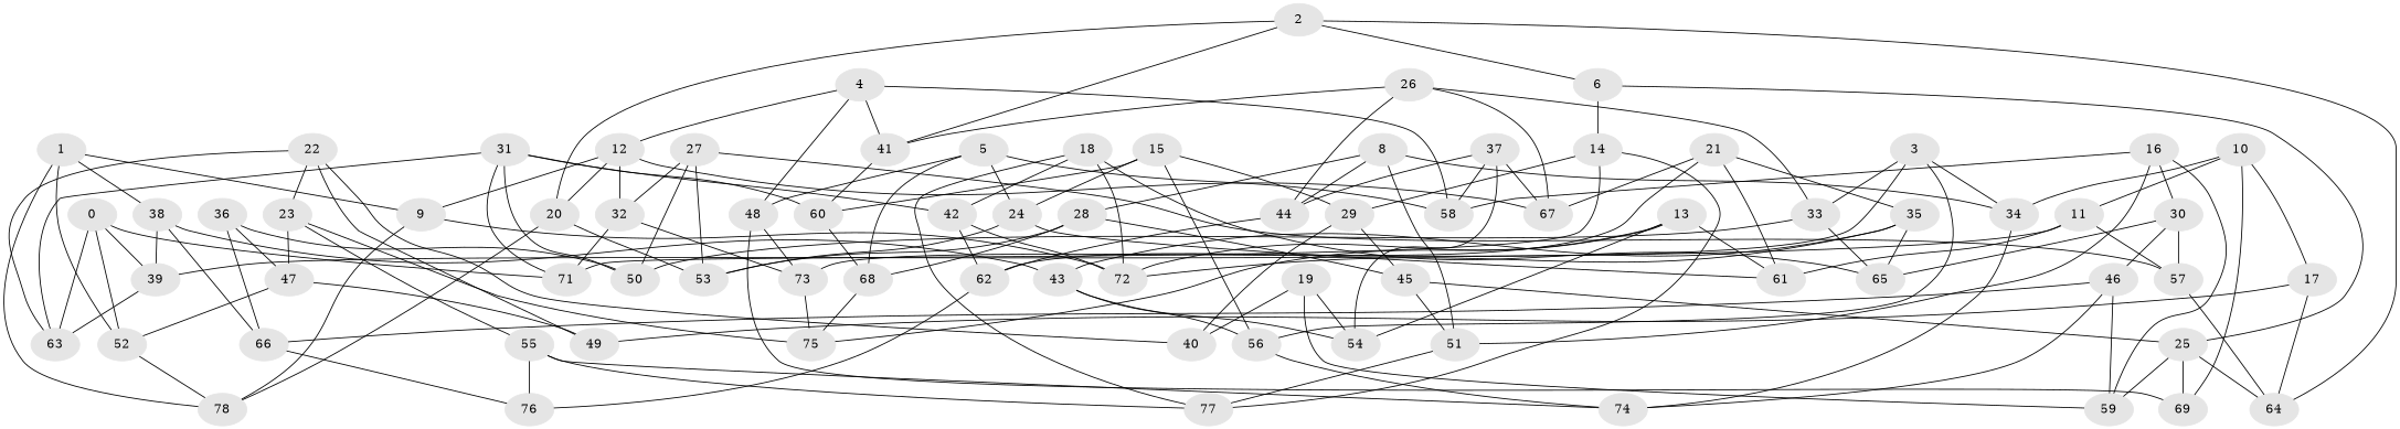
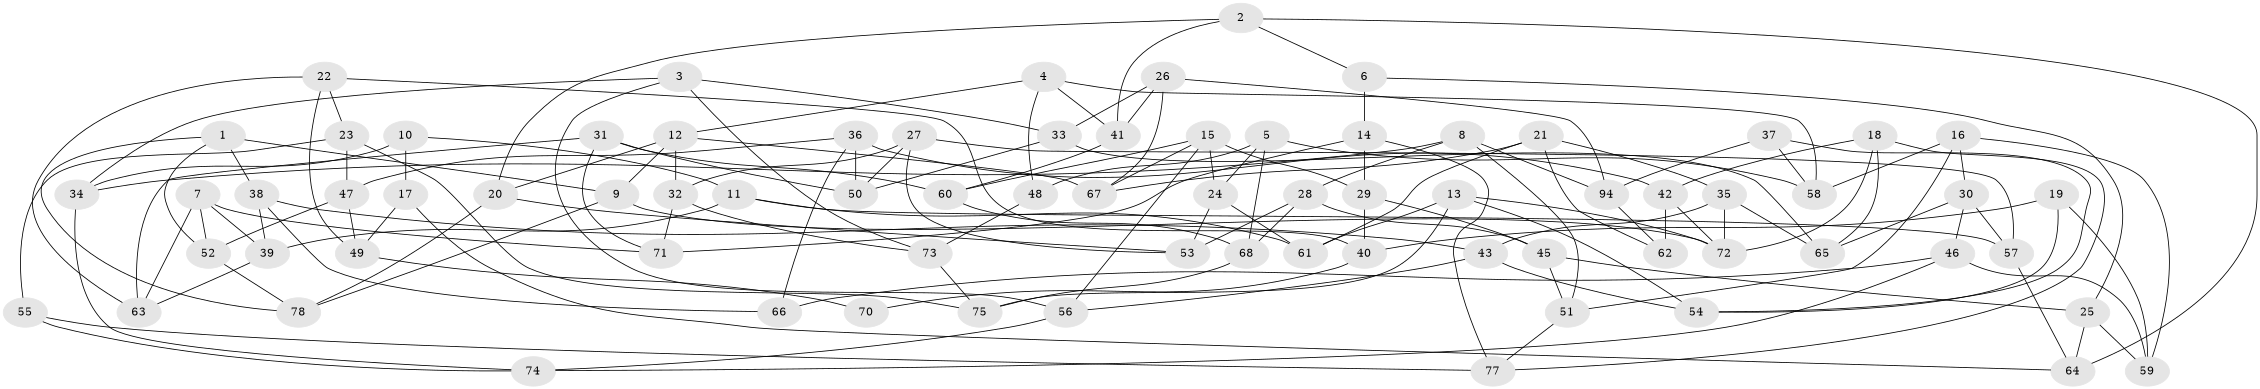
  graph {
    node [color=gray90 style=filled]
    1
    9
    38
    52
    78
    72
    39
    43
    66
    2
    6
    20
    41
    64
    14
    25
    53
    60
    3
    33
    34
    56
    73
    65
    50
    74
    75
    4
    12
    48
    58
    32
    67
-   69
    5
    24
    68
    61
    71
    29
    77
    59
-   7 [label=0]
+   7
    63
    8
    28
-   44
+   44 [label=94]
    51
    45
    62
    10
    11
    17
    57
    49
    13
    54
    40
    15
    16
    30
    46
    19
+   70
    18
    42
    21
    35
-   76
    22
    23
    47
    55
    26
    27
    31
    36
    37
    1 -- 9
    1 -- 38
    1 -- 52
    1 -- 78
    9 -- 78
    9 -- 72
    38 -- 39
    38 -- 43
    38 -- 66
    52 -- 78
    39 -- 63
    43 -- 56
    43 -- 54
-   66 -- 76
    2 -- 6
    2 -- 20
    2 -- 41
    2 -- 64
    6 -- 14
    6 -- 25
    20 -- 78
    20 -- 53
    41 -- 60
    14 -- 71
    14 -- 29
    14 -- 77
    25 -- 64
-   25 -- 69
    25 -- 59
    60 -- 68
    3 -- 33
    3 -- 34
    3 -- 56
    3 -- 73
    33 -- 65
    33 -- 50
    34 -- 74
    56 -- 74
    73 -- 75
    4 -- 41
    4 -- 12
    4 -- 48
    4 -- 58
    12 -- 9
    12 -- 20
    12 -- 32
    12 -- 67
    48 -- 73
-   48 -- 69
    32 -- 73
    32 -- 71
    5 -- 48
    5 -- 58
    5 -- 24
    5 -- 68
    24 -- 53
    24 -- 61
    68 -- 75
    29 -- 45
    29 -- 40
    7 -- 52
    7 -- 39
    7 -- 71
    7 -- 63
    8 -- 34
    8 -- 28
    8 -- 44
    8 -- 51
    28 -- 53
    28 -- 68
    28 -- 45
    44 -- 62
    51 -- 77
    45 -- 25
    45 -- 51
-   62 -- 76
    10 -- 34
-   10 -- 69
    10 -- 11
    10 -- 17
    11 -- 39
    11 -- 61
    11 -- 57
    17 -- 64
    17 -- 49
    57 -- 64
+   49 -- 70
    13 -- 72
    13 -- 75
    13 -- 61
    13 -- 54
+   40 -- 70
    15 -- 60
    15 -- 56
    15 -- 24
    15 -- 29
    16 -- 58
    16 -- 59
    16 -- 51
    16 -- 30
    30 -- 65
    30 -- 57
    30 -- 46
    46 -- 66
    46 -- 74
    46 -- 59
    19 -- 59
    19 -- 54
    19 -- 40
    18 -- 72
    18 -- 65
    18 -- 77
    18 -- 42
    42 -- 72
    42 -- 62
    21 -- 67
    21 -- 61
    21 -- 62
    21 -- 35
    35 -- 72
    35 -- 43
    35 -- 65
    22 -- 63
    22 -- 49
    22 -- 40
    22 -- 23
    23 -- 75
    23 -- 47
    23 -- 55
    47 -- 52
    47 -- 49
    55 -- 74
    55 -- 77
-   55 -- 76
    26 -- 41
    26 -- 33
    26 -- 67
    26 -- 44
    27 -- 53
    27 -- 50
    27 -- 32
    27 -- 57
    31 -- 60
    31 -- 50
    31 -- 71
    31 -- 63
    36 -- 66
    36 -- 50
-   31 -- 42
+   36 -- 42
    36 -- 47
    37 -- 58
-   37 -- 67
+   15 -- 67
    37 -- 44
    37 -- 54
  }
